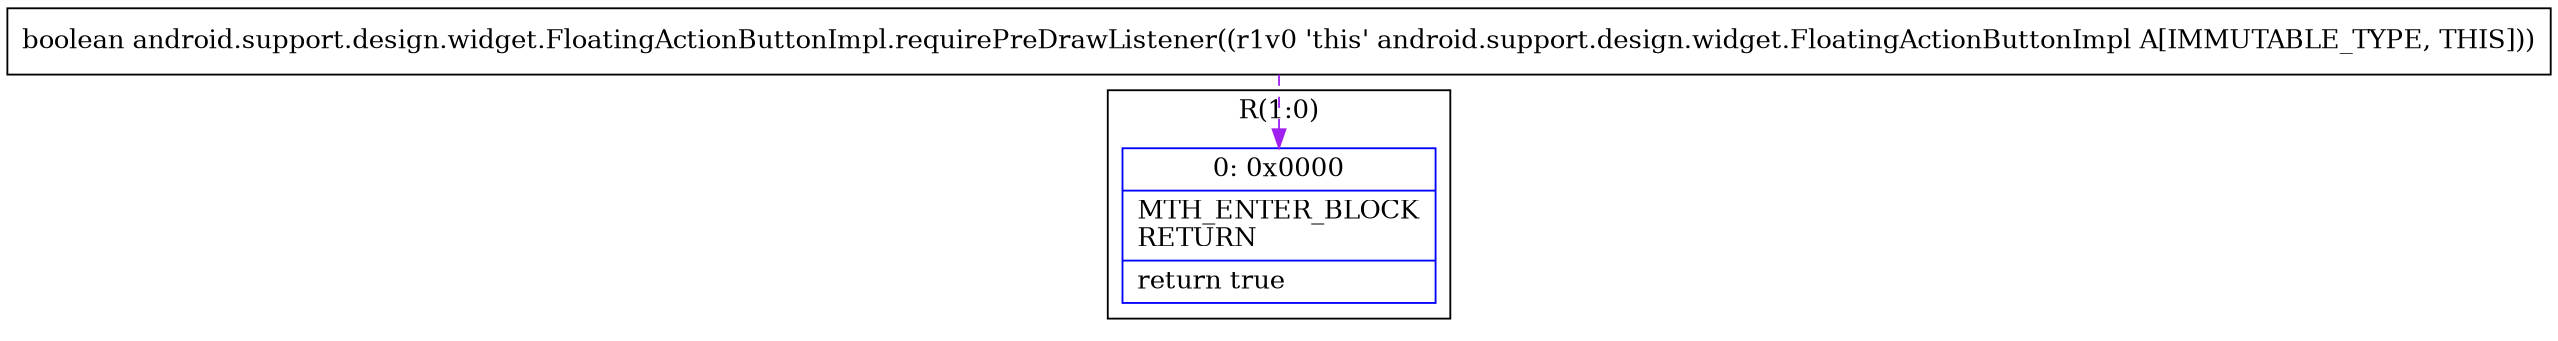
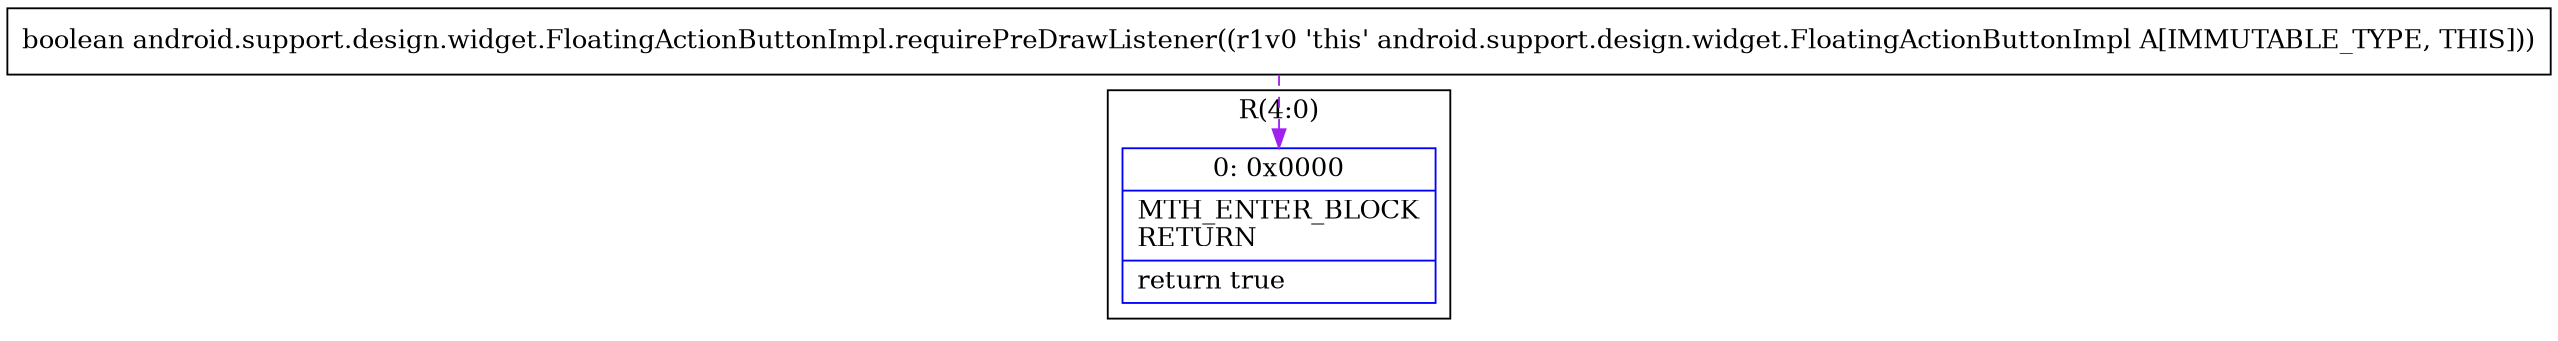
  digraph {
    node [shape=record]
    n1 [color=blue label="{0\:\ 0x0000|MTH_ENTER_BLOCK\lRETURN\l|return true\l}"]
    n2 [label="{boolean android.support.design.widget.FloatingActionButtonImpl.requirePreDrawListener((r1v0 'this' android.support.design.widget.FloatingActionButtonImpl A[IMMUTABLE_TYPE, THIS])) }"]
    subgraph cluster_1 {
-     label="R(1:0)"
+     label="R(4:0)"
      n1
    }
    n2 -> n1 [color=purple style=dashed]
  }
